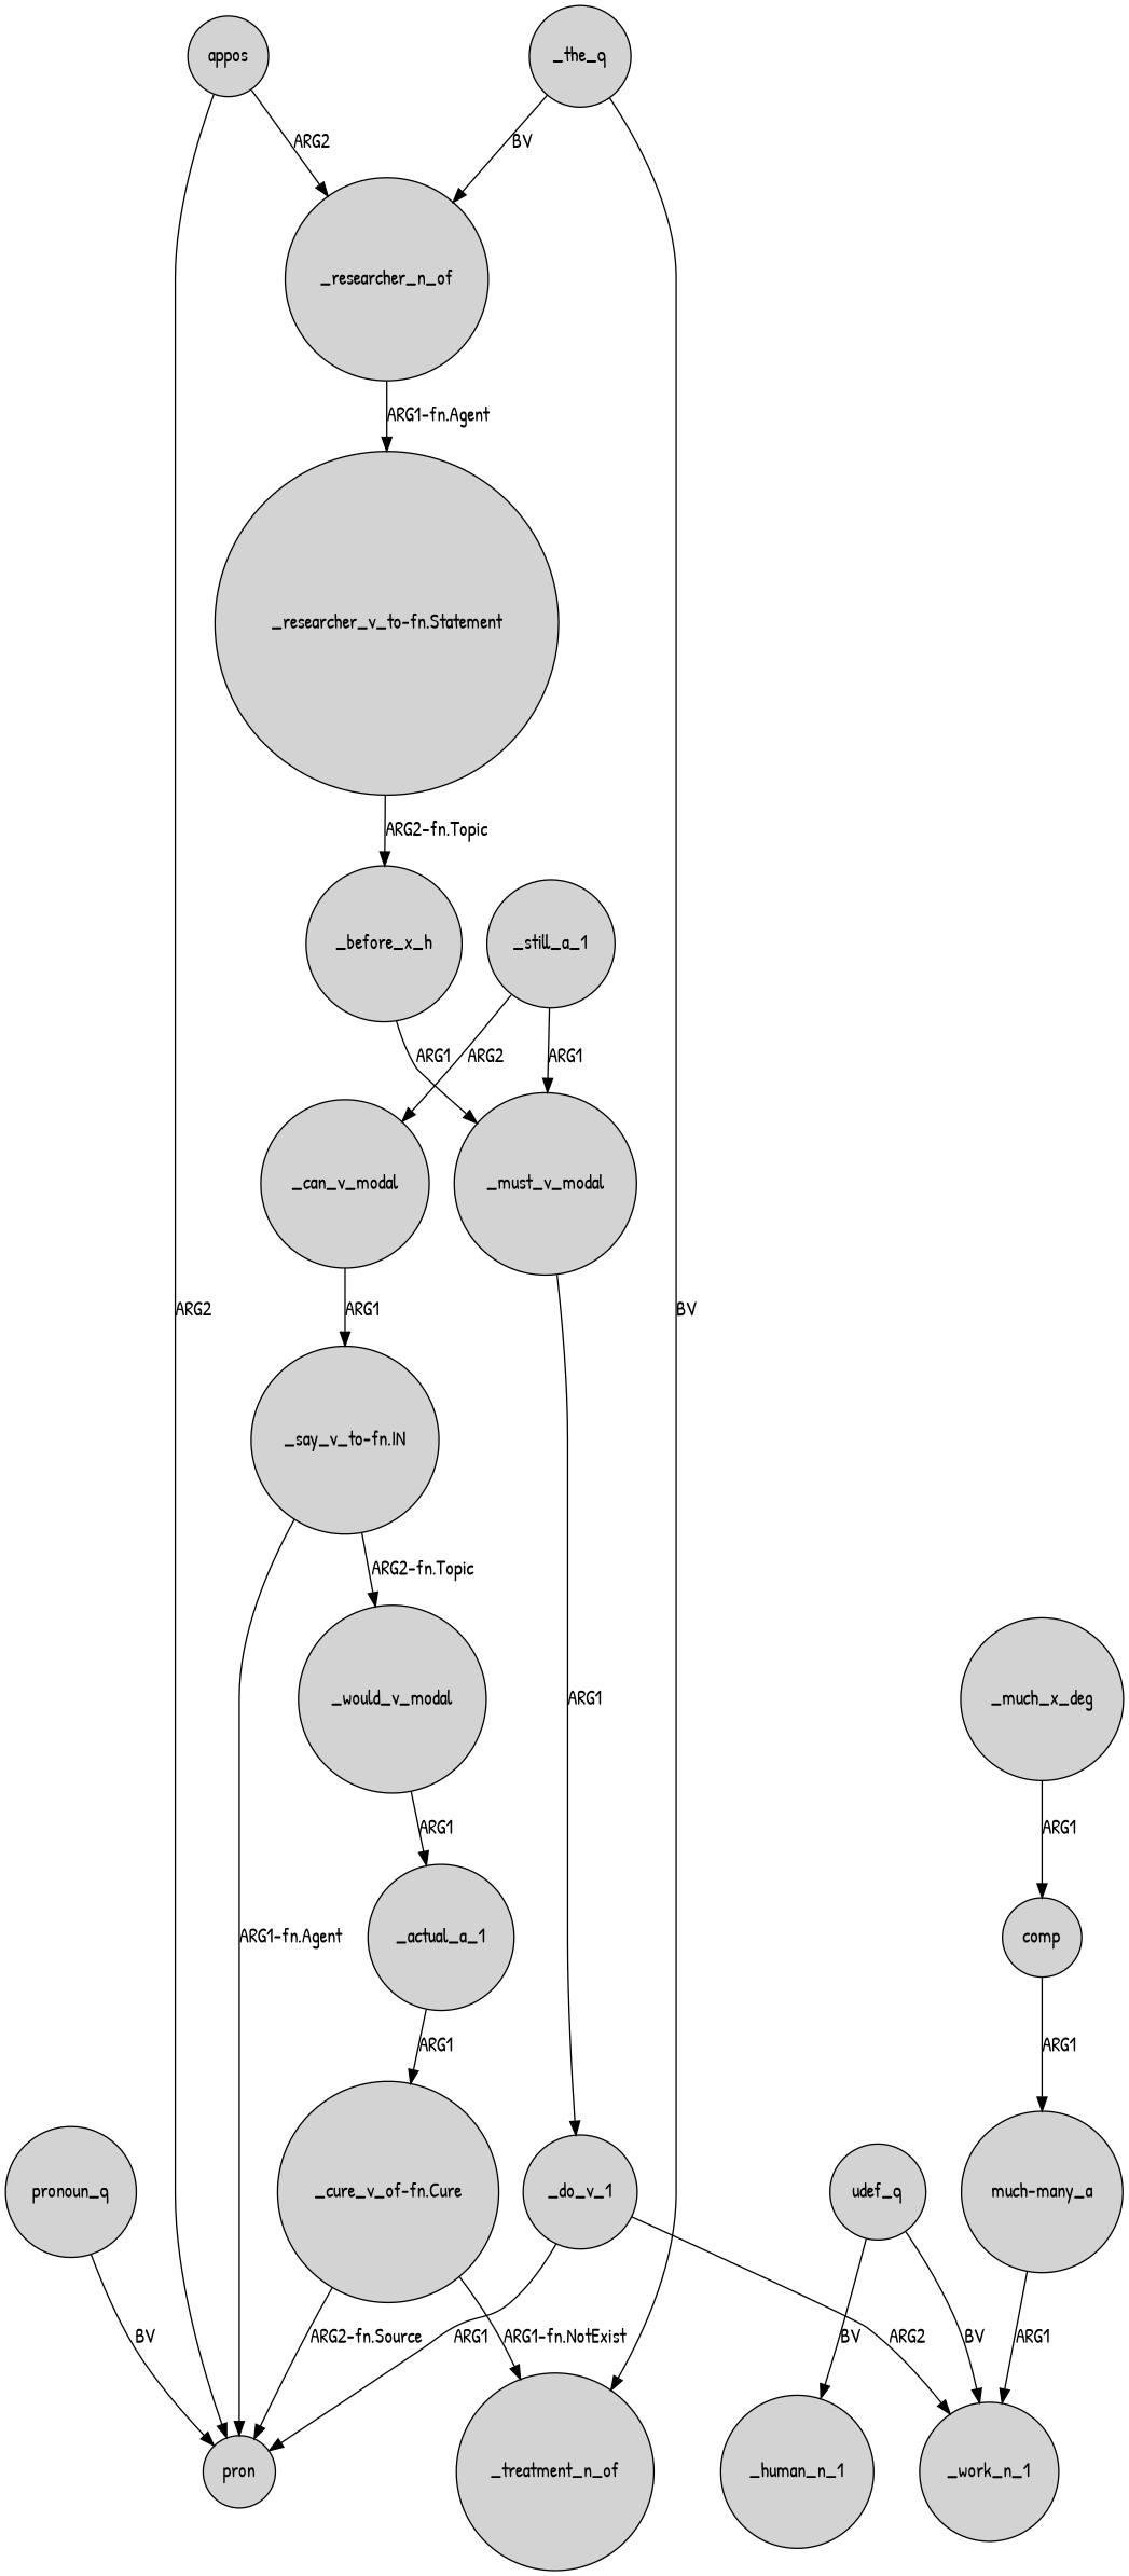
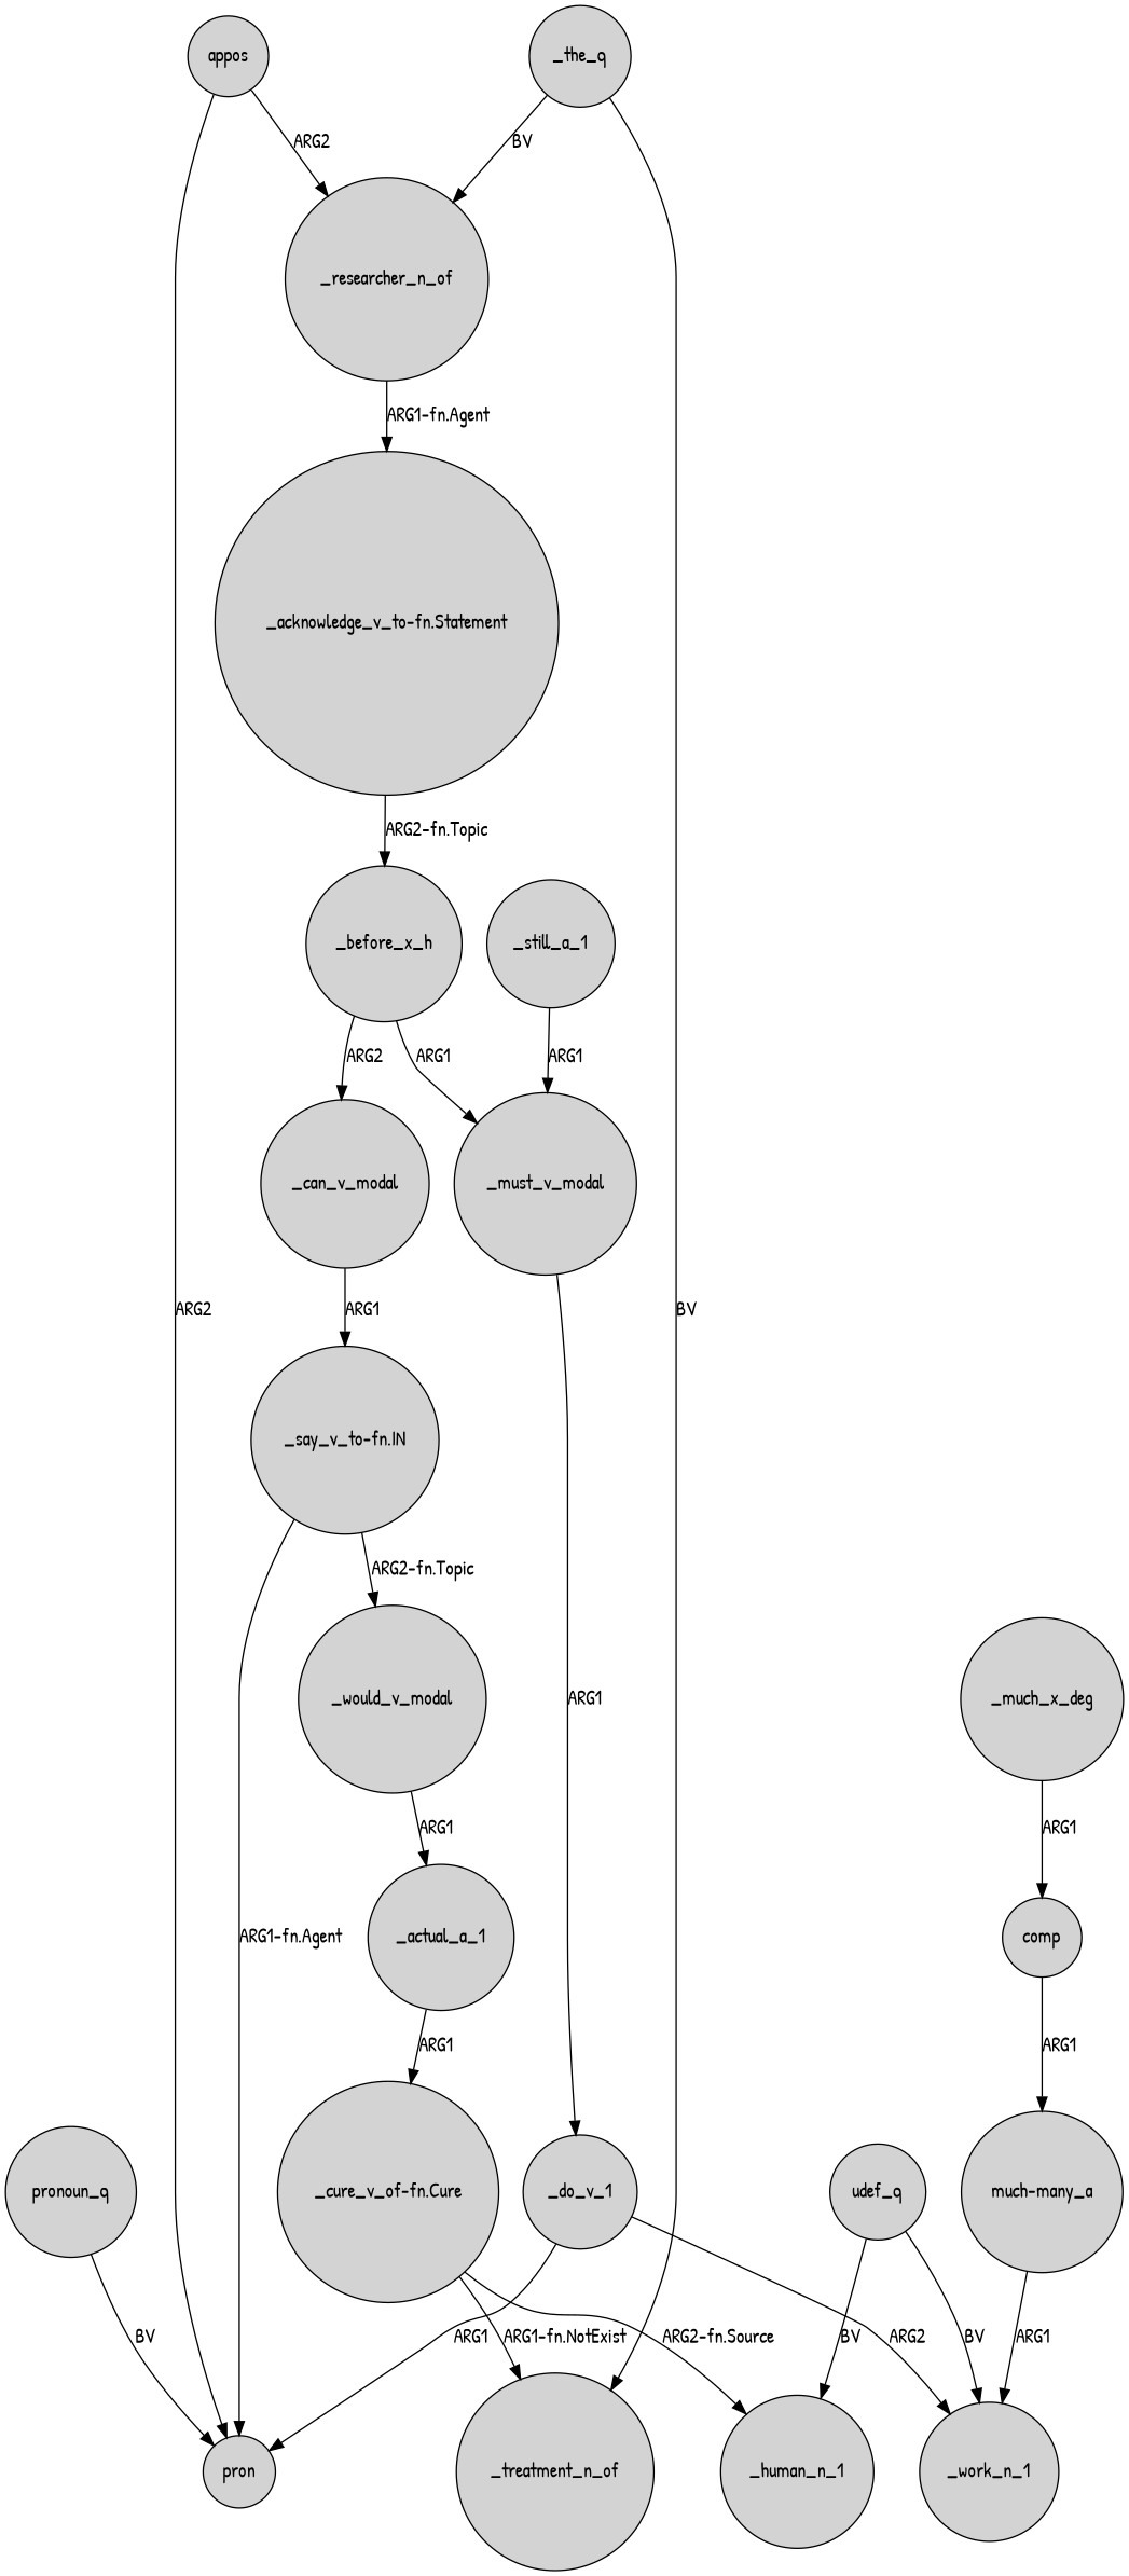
  digraph {
    fontname="Patrick Hand"
    node [fontname="Patrick Hand" shape=circle style=filled]
    edge [fontname="Patrick Hand"]
    _must_v_modal
    _do_v_1
    pron
    _work_n_1
    "_say_v_to-fn.IN"
    _would_v_modal
    _actual_a_1
    "_cure_v_of-fn.Cure"
    appos
    _researcher_n_of
-   "_acknowledge_v_to-fn.Statement" [label="_researcher_v_to-fn.Statement"]
+   "_acknowledge_v_to-fn.Statement"
    _the_q
    _treatment_n_of
    "much-many_a"
    _human_n_1
    _before_x_h
    _can_v_modal
    udef_q
    pronoun_q
    _still_a_1
    comp
    _much_x_deg
    _must_v_modal -> _do_v_1 [label=ARG1]
    _do_v_1 -> pron [label=ARG1]
    _do_v_1 -> _work_n_1 [label=ARG2]
    "_say_v_to-fn.IN" -> pron [label="ARG1-fn.Agent"]
    "_say_v_to-fn.IN" -> _would_v_modal [label="ARG2-fn.Topic"]
    _would_v_modal -> _actual_a_1 [label=ARG1]
    _actual_a_1 -> "_cure_v_of-fn.Cure" [label=ARG1]
    "_cure_v_of-fn.Cure" -> _treatment_n_of [label="ARG1-fn.NotExist"]
-   "_cure_v_of-fn.Cure" -> pron [label="ARG2-fn.Source"]
+   "_cure_v_of-fn.Cure" -> _human_n_1 [label="ARG2-fn.Source"]
    appos -> pron [label=ARG2]
    appos -> _researcher_n_of [label=ARG2]
    _researcher_n_of -> "_acknowledge_v_to-fn.Statement" [label="ARG1-fn.Agent"]
    "_acknowledge_v_to-fn.Statement" -> _before_x_h [label="ARG2-fn.Topic"]
    _the_q -> _researcher_n_of [label=BV]
    _the_q -> _treatment_n_of [label=BV]
    "much-many_a" -> _work_n_1 [label=ARG1]
    _before_x_h -> _must_v_modal [label=ARG1]
-   _still_a_1 -> _can_v_modal [label=ARG2]
+   _before_x_h -> _can_v_modal [label=ARG2]
    _can_v_modal -> "_say_v_to-fn.IN" [label=ARG1]
    udef_q -> _work_n_1 [label=BV]
    udef_q -> _human_n_1 [label=BV]
    pronoun_q -> pron [label=BV]
    _still_a_1 -> _must_v_modal [label=ARG1]
    comp -> "much-many_a" [label=ARG1]
    _much_x_deg -> comp [label=ARG1]
  }
